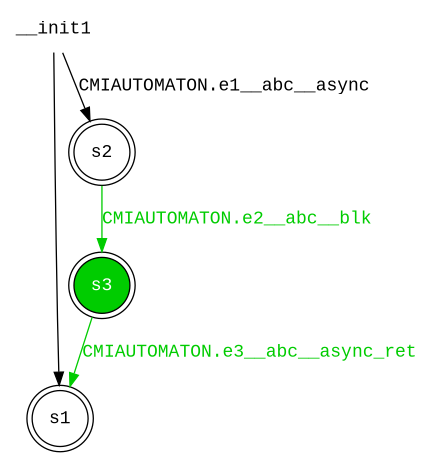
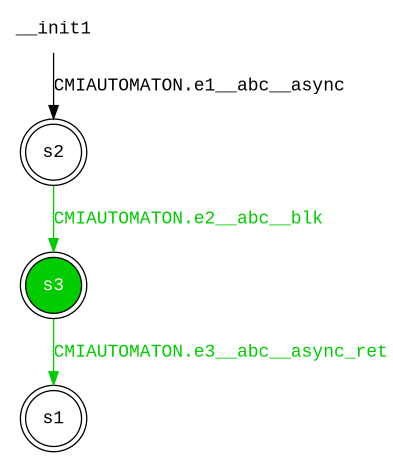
  digraph {
    fontname="Liberation Mono"
    node [fontname="Liberation Mono" shape=doublecircle]
    edge [fontname="Liberation Mono"]
    n1 [label=<s1>]
    n2 [label=<s2>]
    n3 [fillcolor="#00cc00" fontcolor="#ffffff" label=<s3> style=filled]
    __init1 [shape=none]
    n2 -> n3 [color="#00cc00" label=<<font color="#00cc00">CMIAUTOMATON.e2__abc__blk</font>>]
    n3 -> n1 [color="#00cc00" label=<<font color="#00cc00">CMIAUTOMATON.e3__abc__async_ret</font>>]
-   __init1 -> n1
    __init1 -> n2 [label=<<font color="#000000">CMIAUTOMATON.e1__abc__async</font>>]
  }
